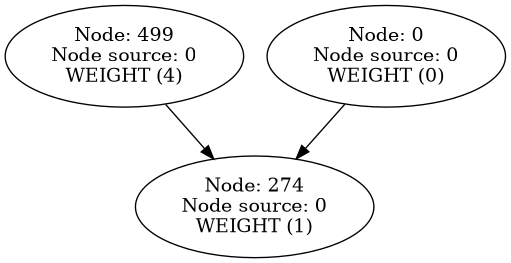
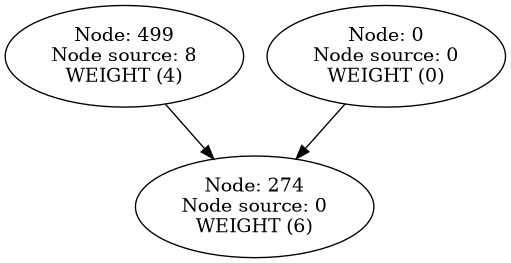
  digraph {
-   n1 [label="Node: 499\nNode source: 0\nWEIGHT (4)"]
-   n2 [label="Node: 274\nNode source: 0\nWEIGHT (1)"]
+   n1 [label="Node: 499\nNode source: 8\nWEIGHT (4)"]
+   n2 [label="Node: 274\nNode source: 0\nWEIGHT (6)"]
    n3 [label="Node: 0\nNode source: 0\nWEIGHT (0)"]
    n1 -> n2
    n3 -> n2
  }
